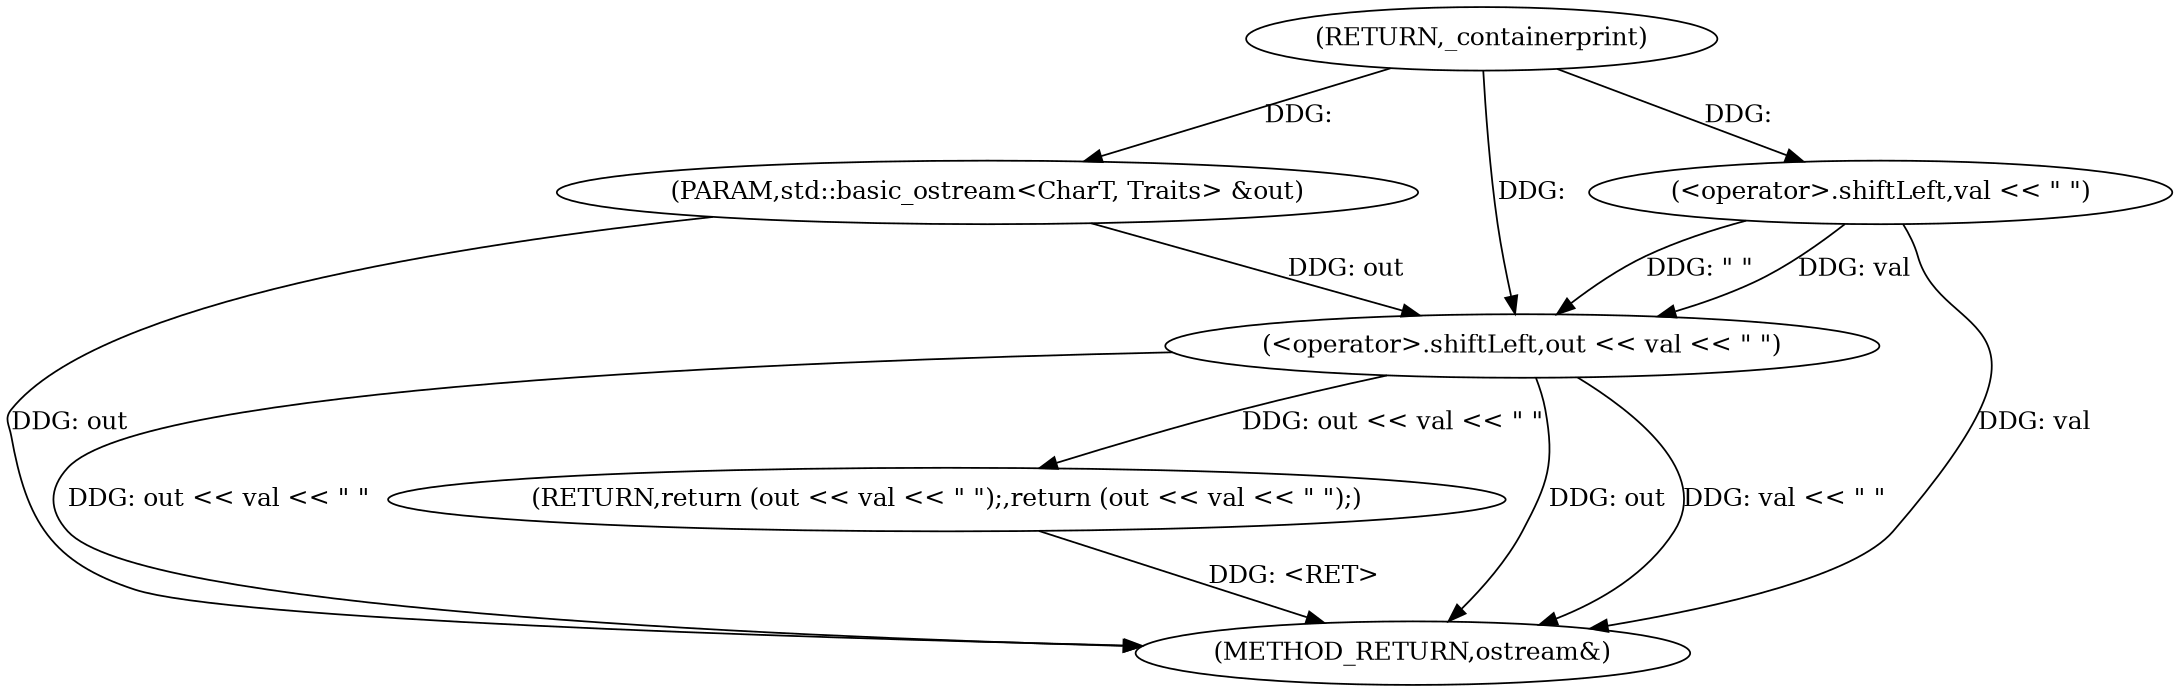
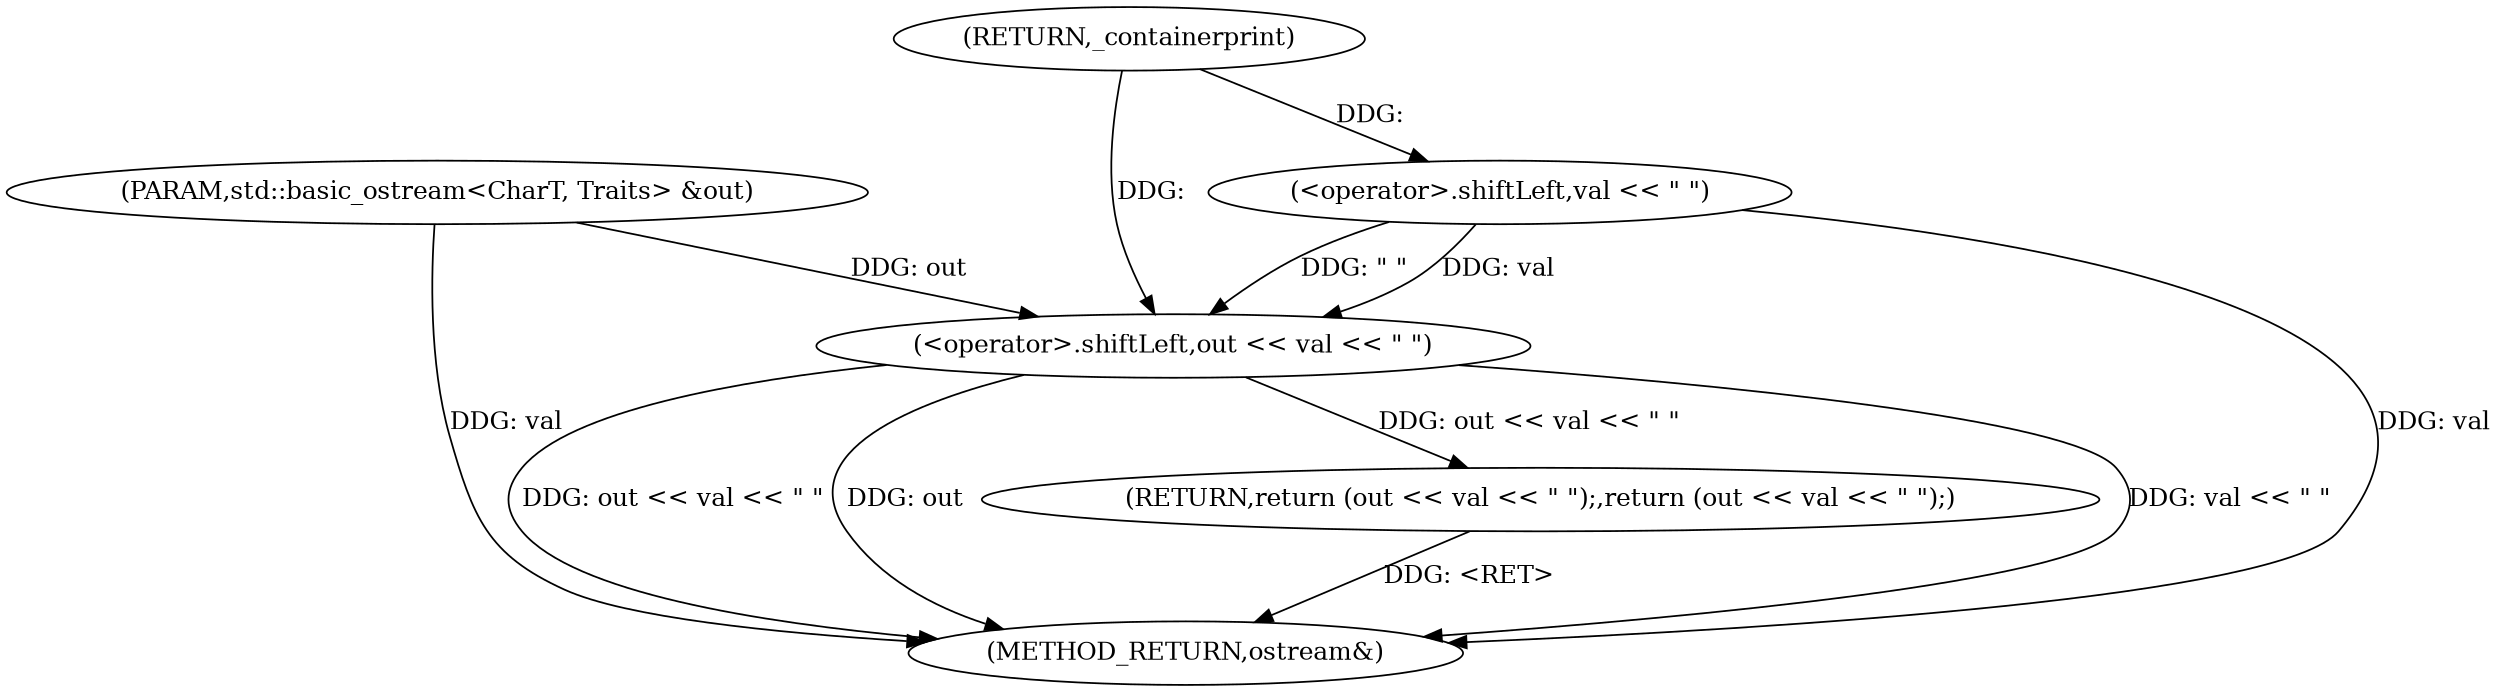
  digraph {
    n1 [label="(RETURN,_containerprint)"]
    n2 [label="(PARAM,std::basic_ostream<CharT, Traits> &out)"]
    n3 [label="(<operator>.shiftLeft,out << val << \" \")"]
    n4 [label="(<operator>.shiftLeft,val << \" \")"]
    n5 [label="(METHOD_RETURN,ostream&)"]
    n6 [label="(RETURN,return (out << val << \" \");,return (out << val << \" \");)"]
-   n1 -> n2 [label="DDG: "]
    n1 -> n3 [label="DDG: "]
    n1 -> n4 [label="DDG: "]
    n2 -> n3 [label="DDG: out"]
-   n2 -> n5 [label="DDG: out"]
+   n2 -> n5 [label="DDG: val"]
    n3 -> n5 [label="DDG: out"]
    n3 -> n5 [label="DDG: val << \" \""]
    n3 -> n5 [label="DDG: out << val << \" \""]
    n3 -> n6 [label="DDG: out << val << \" \""]
    n4 -> n3 [label="DDG: \" \""]
    n4 -> n3 [label="DDG: val"]
    n4 -> n5 [label="DDG: val"]
    n6 -> n5 [label="DDG: <RET>"]
  }
